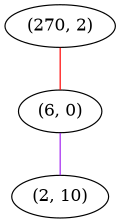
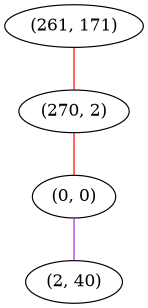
  graph {
    edge [color=red weight=1]
+   "(261, 171)"
    "(270, 2)"
-   "(0, 0)" [label="(6, 0)"]
-   "(2, 10)"
+   "(0, 0)"
+   "(2, 10)" [label="(2, 40)"]
+   "(261, 171)" -- "(270, 2)"
    "(270, 2)" -- "(0, 0)"
    "(0, 0)" -- "(2, 10)" [color=purple weight=4]
  }
